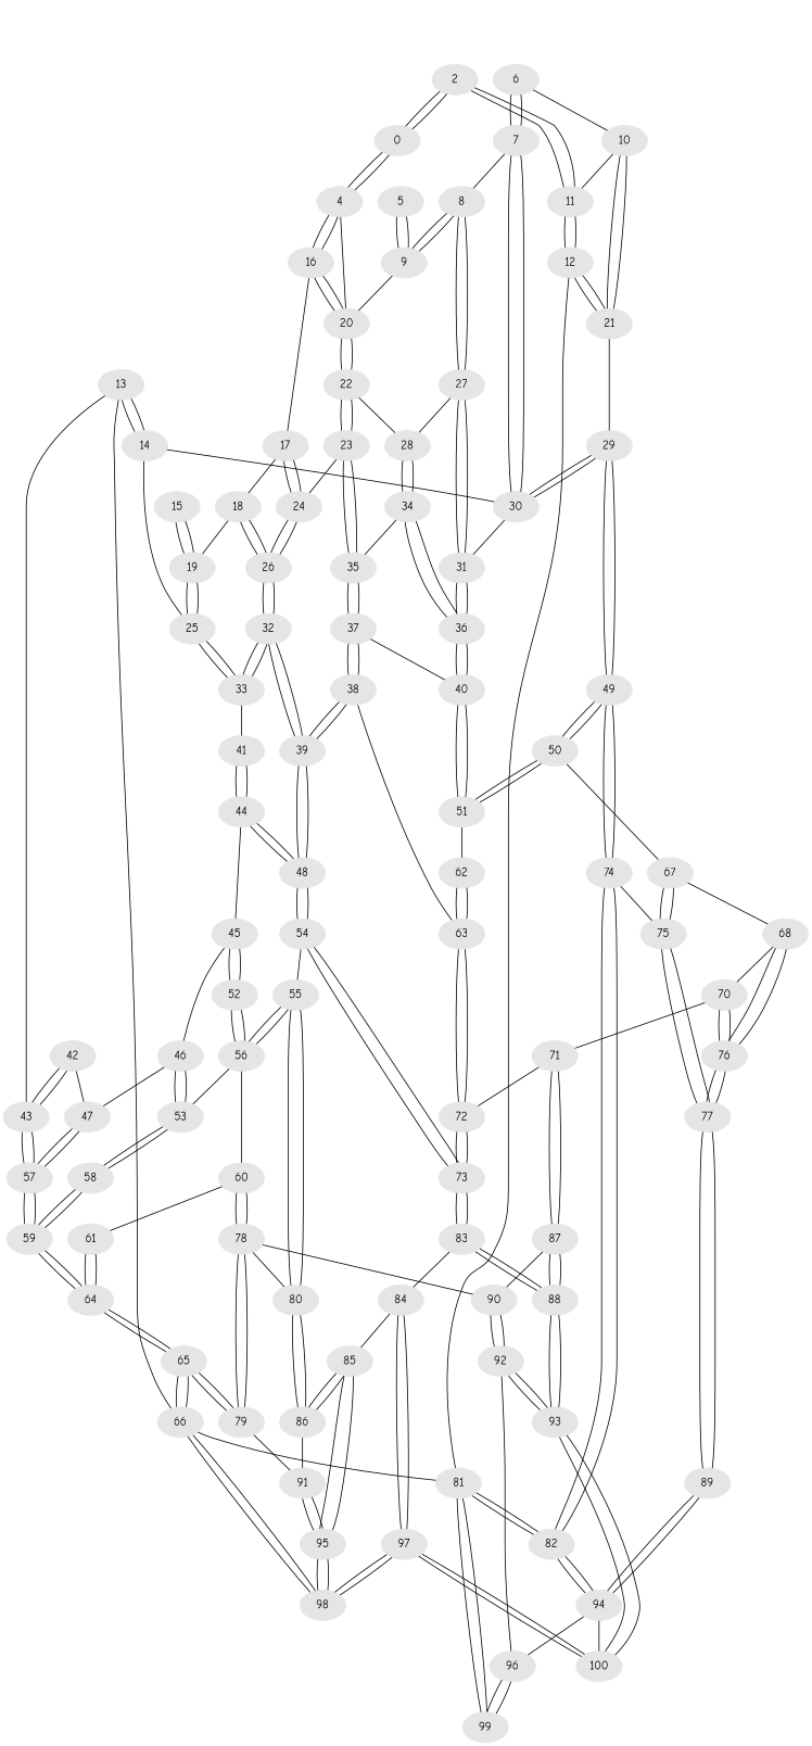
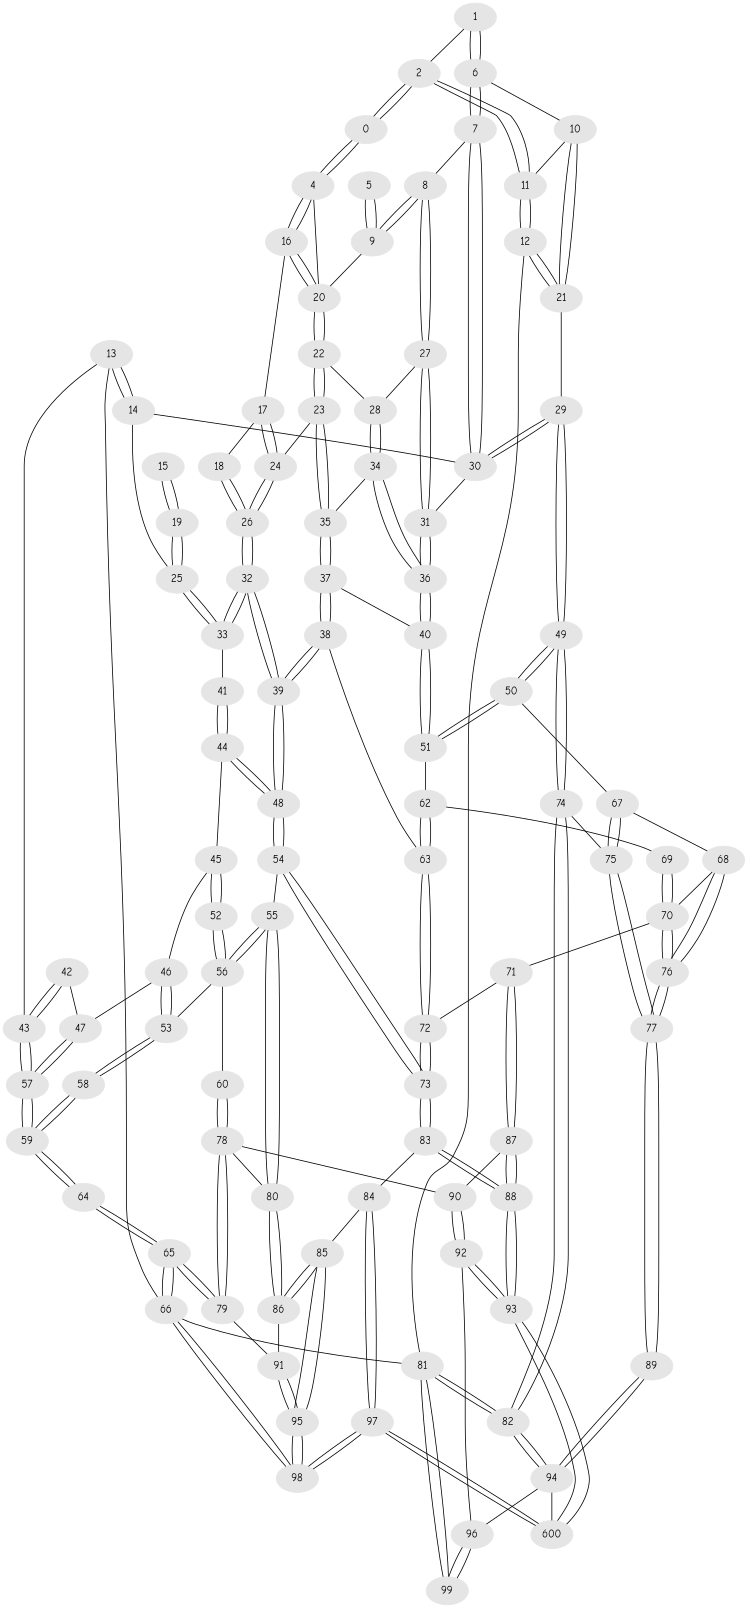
  graph {
    fontname="Comic Neue"
    node [color=gray90 fontname="Comic Neue" style=filled]
    edge [fontname="Comic Neue"]
+   1
    2
    6
    n4 [label=0]
    11
    7
    10
    4
    12
    16
    20
    5
    9
    17
    8
    30
    21
    27
    31
    28
    22
    29
    81
    13
    14
    43
    66
    82
    99
    25
    57
    98
    15
    19
    33
    18
    24
    26
    32
    23
    49
    35
    34
    37
    41
    39
    36
    50
    74
    40
    48
    44
    38
    51
    63
    72
    54
    62
    42
    47
    45
    59
    46
    52
    53
    56
    58
    55
    73
    67
    75
    68
+   69
    60
    80
    83
    86
-   61
    78
    64
    65
    79
    90
    70
    91
    76
    77
    71
    87
    88
    84
    94
    89
    95
    96
-   100
+   100 [label=600]
    85
    97
    93
    92
+   1 -- 2
+   1 -- 6
+   1 -- 6
    2 -- n4
    2 -- n4
    2 -- 11
    2 -- 11
    6 -- 7
    6 -- 7
    6 -- 10
    n4 -- 4
    n4 -- 4
    11 -- 12
    11 -- 12
    7 -- 8
    7 -- 30
    7 -- 30
    10 -- 11
    10 -- 21
    10 -- 21
    4 -- 16
    4 -- 16
    4 -- 20
    12 -- 21
    12 -- 21
    12 -- 81
    16 -- 20
    16 -- 20
    16 -- 17
    20 -- 22
    20 -- 22
    5 -- 9
    5 -- 9
    9 -- 20
    17 -- 18
    17 -- 24
    17 -- 24
    8 -- 9
    8 -- 9
    8 -- 27
    8 -- 27
    30 -- 31
    21 -- 29
    27 -- 31
    27 -- 31
    27 -- 28
    31 -- 36
    31 -- 36
    28 -- 34
    28 -- 34
    22 -- 28
    22 -- 23
    22 -- 23
    29 -- 30
    29 -- 30
    29 -- 49
    29 -- 49
    81 -- 82
    81 -- 82
    81 -- 99
    81 -- 99
    13 -- 14
    13 -- 14
    13 -- 43
    13 -- 66
    14 -- 30
    14 -- 25
    43 -- 57
    43 -- 57
    66 -- 81
    66 -- 98
    66 -- 98
    82 -- 94
    82 -- 94
    25 -- 33
    25 -- 33
    57 -- 59
    57 -- 59
    15 -- 19
    15 -- 19
    19 -- 25
    19 -- 25
    33 -- 41
-   18 -- 19
    18 -- 26
    18 -- 26
    24 -- 26
    24 -- 26
    26 -- 32
    26 -- 32
    32 -- 33
    32 -- 33
    32 -- 39
    32 -- 39
    23 -- 24
    23 -- 35
    23 -- 35
    49 -- 50
    49 -- 50
    49 -- 74
    49 -- 74
    35 -- 37
    35 -- 37
    34 -- 35
    34 -- 36
    34 -- 36
    37 -- 40
    37 -- 38
    37 -- 38
    41 -- 44
    41 -- 44
    39 -- 48
    39 -- 48
    36 -- 40
    36 -- 40
    50 -- 51
    50 -- 51
    50 -- 67
    74 -- 82
    74 -- 82
    74 -- 75
    40 -- 51
    40 -- 51
    48 -- 54
    48 -- 54
    44 -- 48
    44 -- 48
    44 -- 45
    38 -- 39
    38 -- 39
    38 -- 63
    51 -- 62
    63 -- 72
    63 -- 72
    72 -- 73
    72 -- 73
    54 -- 55
    54 -- 73
    54 -- 73
    62 -- 63
    62 -- 63
+   62 -- 69
    42 -- 43
    42 -- 43
    42 -- 47
    47 -- 57
    47 -- 57
    45 -- 46
    45 -- 52
    45 -- 52
    59 -- 64
    59 -- 64
    46 -- 47
    46 -- 53
    46 -- 53
    52 -- 56
    52 -- 56
    53 -- 58
    53 -- 58
    56 -- 53
    56 -- 60
    58 -- 59
    58 -- 59
    55 -- 56
    55 -- 56
    55 -- 80
    55 -- 80
    73 -- 83
    73 -- 83
    67 -- 75
    67 -- 75
    67 -- 68
    75 -- 77
    75 -- 77
    68 -- 70
    68 -- 76
    68 -- 76
-   60 -- 61
+   69 -- 70
+   69 -- 70
    60 -- 78
    60 -- 78
    80 -- 86
    80 -- 86
    83 -- 88
    83 -- 88
    83 -- 84
    86 -- 91
-   61 -- 64
-   61 -- 64
    78 -- 80
    78 -- 79
    78 -- 79
    78 -- 90
    64 -- 65
    64 -- 65
    65 -- 66
    65 -- 66
    65 -- 79
    65 -- 79
    79 -- 91
    90 -- 92
    90 -- 92
    70 -- 76
    70 -- 76
    70 -- 71
    91 -- 95
    91 -- 95
    76 -- 77
    76 -- 77
    77 -- 89
    77 -- 89
    71 -- 72
    71 -- 87
    71 -- 87
    87 -- 90
    87 -- 88
    87 -- 88
    88 -- 93
    88 -- 93
    84 -- 85
    84 -- 97
    84 -- 97
    94 -- 96
    94 -- 100
    89 -- 94
    89 -- 94
    95 -- 98
    95 -- 98
    96 -- 99
    96 -- 99
    85 -- 86
    85 -- 86
    85 -- 95
    85 -- 95
    97 -- 98
    97 -- 98
    97 -- 100
    97 -- 100
    93 -- 100
    93 -- 100
    92 -- 96
    92 -- 93
    92 -- 93
  }
